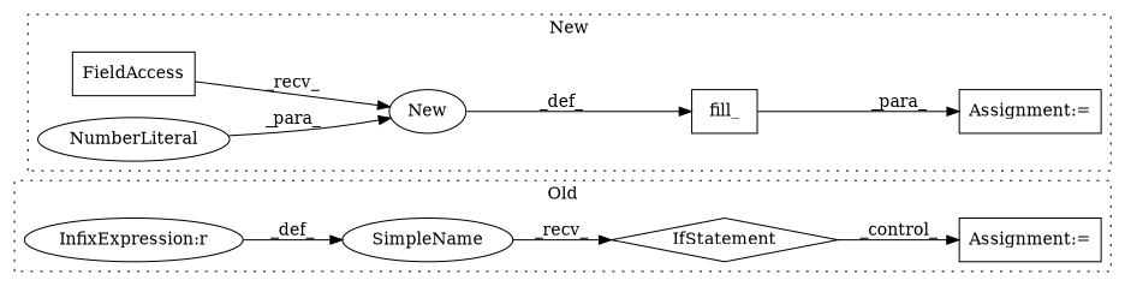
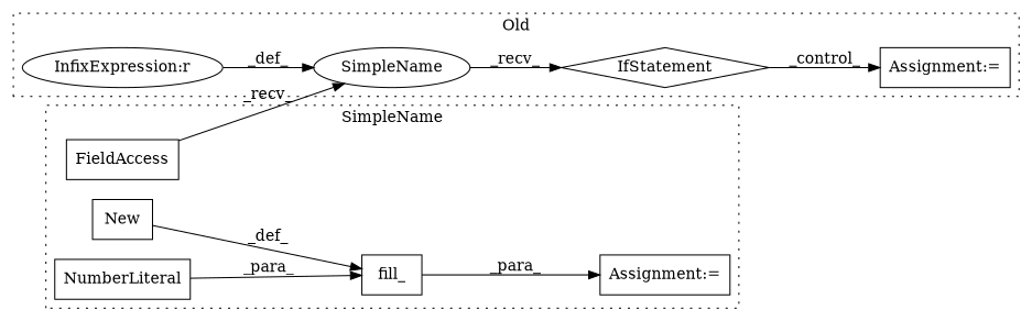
  digraph {
    rankdir=LR
    node [a=7 l=1 shape=box]
    n1 [a=25 l="4,2" label=IfStatement s="10140,10156" shape=diamond]
    n2 [label="Assignment:=" s=10405]
    n3 [a=42 label=SimpleName shape=ellipse l=""]
    n4 [a=27 l=4 label="InfixExpression:r" s=10148 shape=ellipse]
-   n5 [a=32 l=5 label=New s=9425 shape=ellipse]
+   n5 [a=32 l=5 label=New s=9425]
    n6 [label="Assignment:=" s=9412]
    n7 [a=22 l=11 label=FieldAccess s=9413]
    n8 [a=32 l="6,1" label=fill_ s="9454,9461"]
-   n9 [a=34 label=NumberLiteral s=9460 shape=ellipse]
+   n9 [a=34 label=NumberLiteral s=9460]
    subgraph cluster_1 {
      label=Old
      style=dotted
      n1
      n2
      n3
      n4
    }
    subgraph cluster_2 {
-     label=New
+     label=SimpleName
      style=dotted
      n5
      n6
      n7
      n8
      n9
    }
    n1 -> n2 [label=_control_]
    n3 -> n1 [label=_recv_]
    n4 -> n3 [label=_def_]
    n5 -> n8 [label=_def_]
-   n7 -> n5 [label=_recv_]
+   n7 -> n3 [label=_recv_]
    n8 -> n6 [label=_para_]
-   n9 -> n5 [label=_para_]
+   n9 -> n8 [label=_para_]
  }
